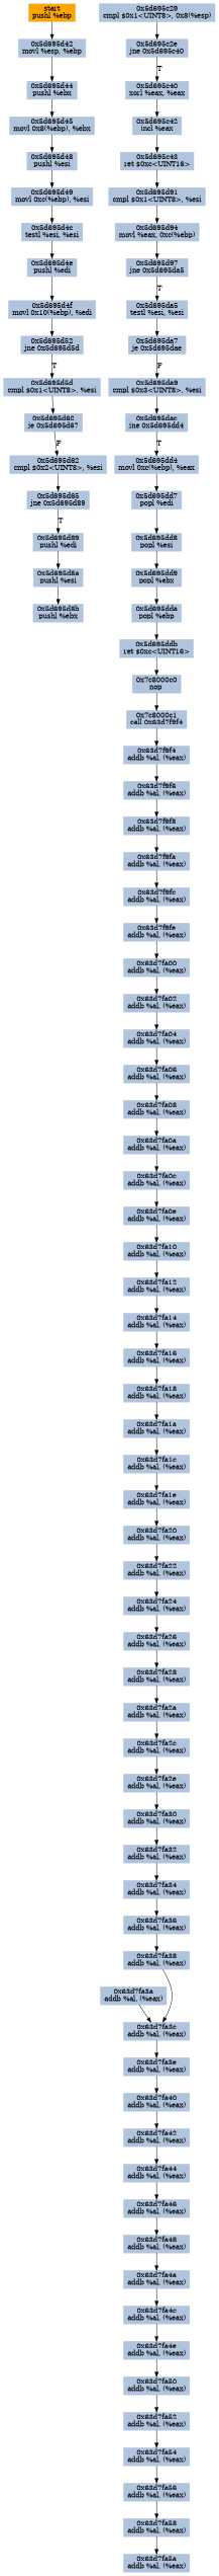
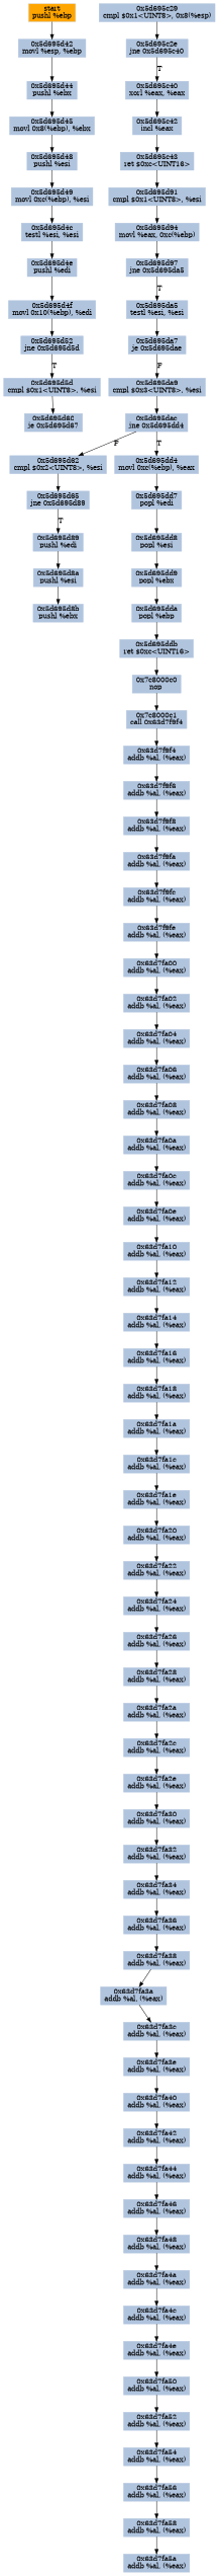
  digraph {
    node [color=lightsteelblue fillcolor=lightsteelblue shape=rectangle style=filled]
    edge [color="#000000"]
    n1 [color=lightgrey fillcolor=orange label="start\npushl %ebp"]
    n2 [label="0x5d695d42\nmovl %esp, %ebp"]
    n3 [label="0x5d695d44\npushl %ebx"]
    n4 [label="0x5d695d45\nmovl 0x8(%ebp), %ebx"]
    n5 [label="0x5d695d48\npushl %esi"]
    n6 [label="0x5d695d49\nmovl 0xc(%ebp), %esi"]
    n7 [label="0x5d695d4c\ntestl %esi, %esi"]
    n8 [label="0x5d695d4e\npushl %edi"]
    n9 [label="0x5d695d4f\nmovl 0x10(%ebp), %edi"]
    n10 [label="0x5d695d52\njne 0x5d695d5d"]
    n11 [label="0x5d695d5d\ncmpl $0x1<UINT8>, %esi"]
    n12 [label="0x5d695d60\nje 0x5d695d67"]
    n13 [label="0x5d695d62\ncmpl $0x2<UINT8>, %esi"]
    n14 [label="0x5d695d65\njne 0x5d695d89"]
    n15 [label="0x5d695d89\npushl %edi"]
    n16 [label="0x5d695d8a\npushl %esi"]
    n17 [label="0x5d695d8b\npushl %ebx"]
    n18 [label="0x5d695c29\ncmpl $0x1<UINT8>, 0x8(%esp)"]
    n19 [label="0x5d695c2e\njne 0x5d695c40"]
    n20 [label="0x5d695c40\nxorl %eax, %eax"]
    n21 [label="0x5d695c42\nincl %eax"]
    n22 [label="0x5d695c43\nret $0xc<UINT16>"]
    n23 [label="0x5d695d91\ncmpl $0x1<UINT8>, %esi"]
    n24 [label="0x5d695d94\nmovl %eax, 0xc(%ebp)"]
    n25 [label="0x5d695d97\njne 0x5d695da5"]
    n26 [label="0x5d695da5\ntestl %esi, %esi"]
    n27 [label="0x5d695da7\nje 0x5d695dae"]
    n28 [label="0x5d695da9\ncmpl $0x3<UINT8>, %esi"]
    n29 [label="0x5d695dac\njne 0x5d695dd4"]
    n30 [label="0x5d695dd4\nmovl 0xc(%ebp), %eax"]
    n31 [label="0x5d695dd7\npopl %edi"]
    n32 [label="0x5d695dd8\npopl %esi"]
    n33 [label="0x5d695dd9\npopl %ebx"]
    n34 [label="0x5d695dda\npopl %ebp"]
    n35 [label="0x5d695ddb\nret $0xc<UINT16>"]
    n36 [label="0x7c8000c0\nnop "]
    n37 [label="0x7c8000c1\ncall 0x63d7f9f4"]
    n38 [label="0x63d7f9f4\naddb %al, (%eax)"]
    n39 [label="0x63d7f9f6\naddb %al, (%eax)"]
    n40 [label="0x63d7f9f8\naddb %al, (%eax)"]
    n41 [label="0x63d7f9fa\naddb %al, (%eax)"]
    n42 [label="0x63d7f9fc\naddb %al, (%eax)"]
    n43 [label="0x63d7f9fe\naddb %al, (%eax)"]
    n44 [label="0x63d7fa00\naddb %al, (%eax)"]
    n45 [label="0x63d7fa02\naddb %al, (%eax)"]
    n46 [label="0x63d7fa04\naddb %al, (%eax)"]
    n47 [label="0x63d7fa06\naddb %al, (%eax)"]
    n48 [label="0x63d7fa08\naddb %al, (%eax)"]
    n49 [label="0x63d7fa0a\naddb %al, (%eax)"]
    n50 [label="0x63d7fa0c\naddb %al, (%eax)"]
    n51 [label="0x63d7fa0e\naddb %al, (%eax)"]
    n52 [label="0x63d7fa10\naddb %al, (%eax)"]
    n53 [label="0x63d7fa12\naddb %al, (%eax)"]
    n54 [label="0x63d7fa14\naddb %al, (%eax)"]
    n55 [label="0x63d7fa16\naddb %al, (%eax)"]
    n56 [label="0x63d7fa18\naddb %al, (%eax)"]
    n57 [label="0x63d7fa1a\naddb %al, (%eax)"]
    n58 [label="0x63d7fa1c\naddb %al, (%eax)"]
    n59 [label="0x63d7fa1e\naddb %al, (%eax)"]
    n60 [label="0x63d7fa20\naddb %al, (%eax)"]
    n61 [label="0x63d7fa22\naddb %al, (%eax)"]
    n62 [label="0x63d7fa24\naddb %al, (%eax)"]
    n63 [label="0x63d7fa26\naddb %al, (%eax)"]
    n64 [label="0x63d7fa28\naddb %al, (%eax)"]
    n65 [label="0x63d7fa2a\naddb %al, (%eax)"]
    n66 [label="0x63d7fa2c\naddb %al, (%eax)"]
    n67 [label="0x63d7fa2e\naddb %al, (%eax)"]
    n68 [label="0x63d7fa30\naddb %al, (%eax)"]
    n69 [label="0x63d7fa32\naddb %al, (%eax)"]
    n70 [label="0x63d7fa34\naddb %al, (%eax)"]
    n71 [label="0x63d7fa36\naddb %al, (%eax)"]
    n72 [label="0x63d7fa38\naddb %al, (%eax)"]
    n73 [label="0x63d7fa3a\naddb %al, (%eax)"]
    n74 [label="0x63d7fa3c\naddb %al, (%eax)"]
    n75 [label="0x63d7fa3e\naddb %al, (%eax)"]
    n76 [label="0x63d7fa40\naddb %al, (%eax)"]
    n77 [label="0x63d7fa42\naddb %al, (%eax)"]
    n78 [label="0x63d7fa44\naddb %al, (%eax)"]
    n79 [label="0x63d7fa46\naddb %al, (%eax)"]
    n80 [label="0x63d7fa48\naddb %al, (%eax)"]
    n81 [label="0x63d7fa4a\naddb %al, (%eax)"]
    n82 [label="0x63d7fa4c\naddb %al, (%eax)"]
    n83 [label="0x63d7fa4e\naddb %al, (%eax)"]
    n84 [label="0x63d7fa50\naddb %al, (%eax)"]
    n85 [label="0x63d7fa52\naddb %al, (%eax)"]
    n86 [label="0x63d7fa54\naddb %al, (%eax)"]
    n87 [label="0x63d7fa56\naddb %al, (%eax)"]
    n88 [label="0x63d7fa58\naddb %al, (%eax)"]
    n89 [label="0x63d7fa5a\naddb %al, (%eax)"]
    n1 -> n2
    n2 -> n3
    n3 -> n4
    n4 -> n5
    n5 -> n6
    n6 -> n7
    n7 -> n8
    n8 -> n9
    n9 -> n10
    n10 -> n11 [label=T]
    n11 -> n12
-   n12 -> n13 [label=F]
+   n29 -> n13 [label=F]
    n13 -> n14
    n14 -> n15 [label=T]
    n15 -> n16
    n16 -> n17
    n18 -> n19
    n19 -> n20 [label=T]
    n20 -> n21
    n21 -> n22
    n22 -> n23
    n23 -> n24
    n24 -> n25
    n25 -> n26 [label=T]
    n26 -> n27
    n27 -> n28 [label=F]
    n28 -> n29
    n29 -> n30 [label=T]
    n30 -> n31
    n31 -> n32
    n32 -> n33
    n33 -> n34
    n34 -> n35
    n35 -> n36
    n36 -> n37
    n37 -> n38
    n38 -> n39
    n39 -> n40
    n40 -> n41
    n41 -> n42
    n42 -> n43
    n43 -> n44
    n44 -> n45
    n45 -> n46
    n46 -> n47
    n47 -> n48
    n48 -> n49
    n49 -> n50
    n50 -> n51
    n51 -> n52
    n52 -> n53
    n53 -> n54
    n54 -> n55
    n55 -> n56
    n56 -> n57
    n57 -> n58
    n58 -> n59
    n59 -> n60
    n60 -> n61
    n61 -> n62
    n62 -> n63
    n63 -> n64
    n64 -> n65
    n65 -> n66
    n66 -> n67
    n67 -> n68
    n68 -> n69
    n69 -> n70
    n70 -> n71
    n71 -> n72
-   n72 -> n74
+   n72 -> n73
    n73 -> n74
    n74 -> n75
    n75 -> n76
    n76 -> n77
    n77 -> n78
    n78 -> n79
    n79 -> n80
    n80 -> n81
    n81 -> n82
    n82 -> n83
    n83 -> n84
    n84 -> n85
    n85 -> n86
    n86 -> n87
    n87 -> n88
    n88 -> n89
  }
